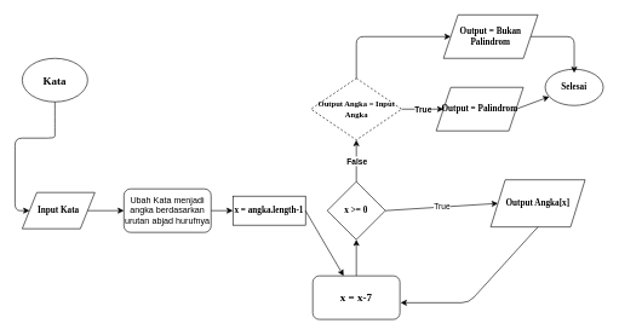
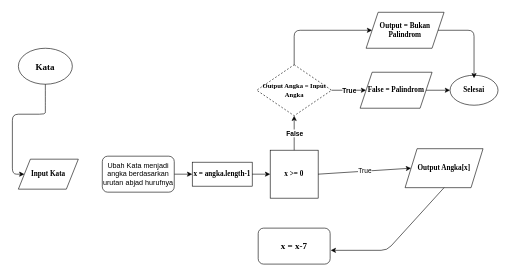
  <mxCell id="0" />
  <mxCell id="1" parent="0" />
- <mxCell id="2" value="&lt;b&gt;&lt;font face=&quot;Georgia&quot;&gt;&lt;span&gt;x &amp;gt;= 0&lt;br&gt;&lt;/span&gt;&lt;/font&gt;&lt;/b&gt;" style="rhombus;whiteSpace=wrap;html=1;fontStyle=1" parent="1" vertex="1"><mxGeometry x="450" y="250" width="80" height="80" as="geometry" /></mxCell>
+ <mxCell id="2" value="&lt;b&gt;&lt;font face=&quot;Georgia&quot;&gt;&lt;span&gt;x &amp;gt;= 0&lt;br&gt;&lt;/span&gt;&lt;/font&gt;&lt;/b&gt;" style="whiteSpace=wrap;html=1;fontStyle=1;rounded=0;" parent="1" vertex="1"><mxGeometry x="450" y="250" width="80" height="80" as="geometry" /></mxCell>
  <mxCell id="3" value="&lt;font style=&quot;font-size: 15px&quot; face=&quot;Georgia&quot;&gt;&lt;b&gt;Kata&lt;/b&gt;&lt;/font&gt;" style="ellipse;whiteSpace=wrap;html=1;" parent="1" vertex="1"><mxGeometry x="30" y="80" width="90" height="60" as="geometry" /></mxCell>
  <mxCell id="4" value="Input Kata" style="shape=parallelogram;perimeter=parallelogramPerimeter;whiteSpace=wrap;html=1;fixedSize=1;fontFamily=Georgia;fontSize=12;fontStyle=1" parent="1" vertex="1"><mxGeometry x="30" y="265" width="100" height="50" as="geometry" /></mxCell>
  <mxCell id="5" value="" style="endArrow=classic;html=1;exitX=1;exitY=0.5;exitDx=0;exitDy=0;entryX=0;entryY=0.5;entryDx=0;entryDy=0;startArrow=none;" parent="1" source="26" target="6" edge="1"><mxGeometry width="50" height="50" relative="1" as="geometry"><mxPoint x="410" y="400" as="sourcePoint" /><mxPoint x="390" y="290" as="targetPoint" /><Array as="points" /></mxGeometry></mxCell>
  <mxCell id="6" value="x = angka.length-1" style="whiteSpace=wrap;html=1;fontFamily=Georgia;fontSize=12;fontStyle=1;rounded=0;" parent="1" vertex="1"><mxGeometry x="320" y="270" width="100" height="40" as="geometry" /></mxCell>
- <mxCell id="7" value="" style="endArrow=classic;html=1;fontFamily=Georgia;fontSize=15;exitX=1;exitY=0.5;exitDx=0;exitDy=0;" parent="1" source="6" target="24" edge="1"><mxGeometry width="50" height="50" relative="1" as="geometry"><mxPoint x="540" y="289.5" as="sourcePoint" /><mxPoint x="610" y="290" as="targetPoint" /></mxGeometry></mxCell>
+ <mxCell id="7" value="" style="endArrow=classic;html=1;fontFamily=Georgia;fontSize=15;exitX=1;exitY=0.5;exitDx=0;exitDy=0;entryX=0;entryY=0.5;entryDx=0;entryDy=0;" parent="1" source="6" target="2" edge="1"><mxGeometry width="50" height="50" relative="1" as="geometry"><mxPoint x="540" y="289.5" as="sourcePoint" /><mxPoint x="610" y="290" as="targetPoint" /></mxGeometry></mxCell>
  <mxCell id="8" value="" style="endArrow=classic;html=1;fontFamily=Georgia;fontSize=15;entryX=0;entryY=0.5;entryDx=0;entryDy=0;exitX=1;exitY=0.5;exitDx=0;exitDy=0;" parent="1" source="2" target="10" edge="1"><mxGeometry relative="1" as="geometry"><mxPoint x="650" y="290" as="sourcePoint" /><mxPoint x="750" y="289.5" as="targetPoint" /></mxGeometry></mxCell>
  <mxCell id="9" value="True" style="edgeLabel;resizable=0;html=1;align=center;verticalAlign=middle;" parent="8" connectable="0" vertex="1"><mxGeometry relative="1" as="geometry" /></mxCell>
  <mxCell id="10" value="Output Angka[x]" style="shape=parallelogram;perimeter=parallelogramPerimeter;whiteSpace=wrap;html=1;fixedSize=1;fontFamily=Georgia;fontSize=12;fontStyle=1" parent="1" vertex="1"><mxGeometry x="675" y="247.5" width="130" height="65" as="geometry" /></mxCell>
  <mxCell id="11" value="" style="endArrow=classic;html=1;fontFamily=Georgia;fontSize=12;entryX=0;entryY=0.5;entryDx=0;entryDy=0;" parent="1" source="22" target="16" edge="1"><mxGeometry relative="1" as="geometry"><mxPoint x="555" y="150" as="sourcePoint" /><mxPoint x="620" y="150" as="targetPoint" /></mxGeometry></mxCell>
  <mxCell id="12" value="&lt;b&gt;True&lt;/b&gt;" style="edgeLabel;resizable=0;html=1;align=center;verticalAlign=middle;" parent="11" connectable="0" vertex="1"><mxGeometry relative="1" as="geometry" /></mxCell>
  <mxCell id="13" value="" style="endArrow=classic;html=1;fontFamily=Georgia;fontSize=12;exitX=0.5;exitY=0;exitDx=0;exitDy=0;entryX=0.5;entryY=1;entryDx=0;entryDy=0;" parent="1" source="2" target="22" edge="1"><mxGeometry relative="1" as="geometry"><mxPoint x="430" y="170" as="sourcePoint" /><mxPoint x="490" y="210" as="targetPoint" /></mxGeometry></mxCell>
  <mxCell id="14" value="&lt;b&gt;False&lt;/b&gt;" style="edgeLabel;resizable=0;html=1;align=center;verticalAlign=middle;" parent="13" connectable="0" vertex="1"><mxGeometry relative="1" as="geometry" /></mxCell>
  <mxCell id="15" value="" style="endArrow=classic;html=1;fontFamily=Georgia;fontSize=12;exitX=0.5;exitY=1;exitDx=0;exitDy=0;entryX=0;entryY=0.5;entryDx=0;entryDy=0;" parent="1" source="3" target="4" edge="1"><mxGeometry width="50" height="50" relative="1" as="geometry"><mxPoint x="450" y="200" as="sourcePoint" /><mxPoint x="220" y="290" as="targetPoint" /><Array as="points"><mxPoint x="75" y="160" /><mxPoint x="75" y="180" /><mxPoint x="75" y="190" /><mxPoint x="20" y="190" /><mxPoint x="20" y="290" /></Array></mxGeometry></mxCell>
- <mxCell id="16" value="&lt;b&gt;Output = Palindrom&lt;br&gt;&lt;/b&gt;" style="shape=parallelogram;perimeter=parallelogramPerimeter;whiteSpace=wrap;html=1;fixedSize=1;fontFamily=Georgia;fontSize=12;" parent="1" vertex="1"><mxGeometry x="600" y="120" width="120" height="60" as="geometry" /></mxCell>
+ <mxCell id="16" value="&lt;b&gt;False = Palindrom&lt;br&gt;&lt;/b&gt;" style="shape=parallelogram;perimeter=parallelogramPerimeter;whiteSpace=wrap;html=1;fixedSize=1;fontFamily=Georgia;fontSize=12;" parent="1" vertex="1"><mxGeometry x="600" y="120" width="120" height="60" as="geometry" /></mxCell>
  <mxCell id="17" value="" style="endArrow=classic;html=1;fontFamily=Georgia;fontSize=12;exitX=1;exitY=0.5;exitDx=0;exitDy=0;" parent="1" source="16" target="18" edge="1"><mxGeometry width="50" height="50" relative="1" as="geometry"><mxPoint x="450" y="200" as="sourcePoint" /><mxPoint x="750" y="150" as="targetPoint" /></mxGeometry></mxCell>
- <mxCell id="18" value="&lt;b&gt;Selesai&lt;/b&gt;" style="ellipse;whiteSpace=wrap;html=1;fontFamily=Georgia;fontSize=12;" parent="1" vertex="1"><mxGeometry x="750" y="95" width="80" height="50" as="geometry" /></mxCell>
+ <mxCell id="18" value="&lt;b&gt;Selesai&lt;/b&gt;" style="ellipse;whiteSpace=wrap;html=1;fontFamily=Georgia;fontSize=12;" parent="1" vertex="1"><mxGeometry x="750" y="125" width="80" height="50" as="geometry" /></mxCell>
  <mxCell id="19" value="&lt;b&gt;Output = Bukan Palindrom&lt;br&gt;&lt;/b&gt;" style="shape=parallelogram;perimeter=parallelogramPerimeter;whiteSpace=wrap;html=1;fixedSize=1;fontFamily=Georgia;fontSize=12;" parent="1" vertex="1"><mxGeometry x="610" y="20" width="130" height="60" as="geometry" /></mxCell>
  <mxCell id="20" value="" style="endArrow=classic;html=1;fontFamily=Georgia;fontSize=12;entryX=0;entryY=0.5;entryDx=0;entryDy=0;exitX=0.5;exitY=0;exitDx=0;exitDy=0;" parent="1" source="22" target="19" edge="1"><mxGeometry width="50" height="50" relative="1" as="geometry"><mxPoint x="490" y="100" as="sourcePoint" /><mxPoint x="500" y="150" as="targetPoint" /><Array as="points"><mxPoint x="490" y="50" /></Array></mxGeometry></mxCell>
  <mxCell id="21" value="" style="endArrow=classic;html=1;fontFamily=Georgia;fontSize=12;exitX=1;exitY=0.5;exitDx=0;exitDy=0;entryX=0.5;entryY=0.1;entryDx=0;entryDy=0;entryPerimeter=0;" parent="1" source="19" target="18" edge="1"><mxGeometry width="50" height="50" relative="1" as="geometry"><mxPoint x="450" y="200" as="sourcePoint" /><mxPoint x="500" y="150" as="targetPoint" /><Array as="points"><mxPoint x="790" y="50" /></Array></mxGeometry></mxCell>
  <mxCell id="22" value="&lt;font style=&quot;font-size: 11px&quot;&gt;&lt;b&gt;Output Angka = Input Angka&lt;/b&gt;&lt;/font&gt;" style="rhombus;whiteSpace=wrap;html=1;fontFamily=Georgia;fontSize=12;dashed=1;" parent="1" vertex="1"><mxGeometry x="427.5" y="107.5" width="125" height="85" as="geometry" /></mxCell>
  <mxCell id="23" value="" style="endArrow=classic;html=1;fontFamily=Georgia;fontSize=12;entryX=1.008;entryY=0.617;entryDx=0;entryDy=0;entryPerimeter=0;exitX=0.5;exitY=1;exitDx=0;exitDy=0;" parent="1" source="10" target="24" edge="1"><mxGeometry width="50" height="50" relative="1" as="geometry"><mxPoint x="635" y="350" as="sourcePoint" /><mxPoint x="645" y="370" as="targetPoint" /><Array as="points"><mxPoint x="645" y="417" /></Array></mxGeometry></mxCell>
  <mxCell id="24" value="&lt;font style=&quot;font-size: 15px&quot;&gt;&lt;b&gt;x = x-7&lt;/b&gt;&lt;/font&gt;" style="rounded=1;whiteSpace=wrap;html=1;fontFamily=Georgia;fontSize=12;" parent="1" vertex="1"><mxGeometry x="430" y="380" width="120" height="60" as="geometry" /></mxCell>
- <mxCell id="25" value="" style="endArrow=classic;html=1;fontFamily=Georgia;fontSize=12;exitX=0.5;exitY=0;exitDx=0;exitDy=0;entryX=0.5;entryY=1;entryDx=0;entryDy=0;" parent="1" source="24" target="2" edge="1"><mxGeometry width="50" height="50" relative="1" as="geometry"><mxPoint x="450" y="300" as="sourcePoint" /><mxPoint x="500" y="250" as="targetPoint" /></mxGeometry></mxCell>
  <mxCell id="26" value="Ubah Kata menjadi angka berdasarkan urutan abjad hurufnya" style="rounded=1;whiteSpace=wrap;html=1;fontSize=12;" vertex="1" parent="1"><mxGeometry x="170" y="260" width="120" height="60" as="geometry" /></mxCell>
- <mxCell id="27" value="" style="endArrow=classic;html=1;fontSize=12;exitX=1;exitY=0.5;exitDx=0;exitDy=0;entryX=0;entryY=0.5;entryDx=0;entryDy=0;" edge="1" parent="1" source="4" target="26"><mxGeometry width="50" height="50" relative="1" as="geometry"><mxPoint x="290" y="300" as="sourcePoint" /><mxPoint x="340" y="250" as="targetPoint" /></mxGeometry></mxCell>
